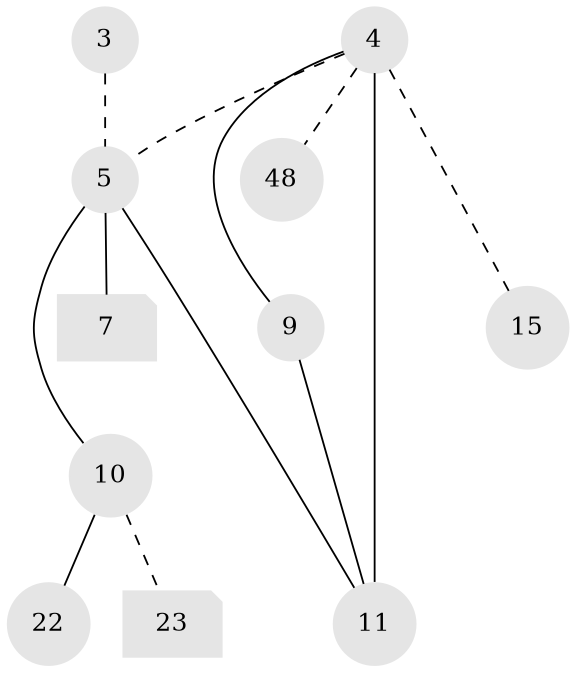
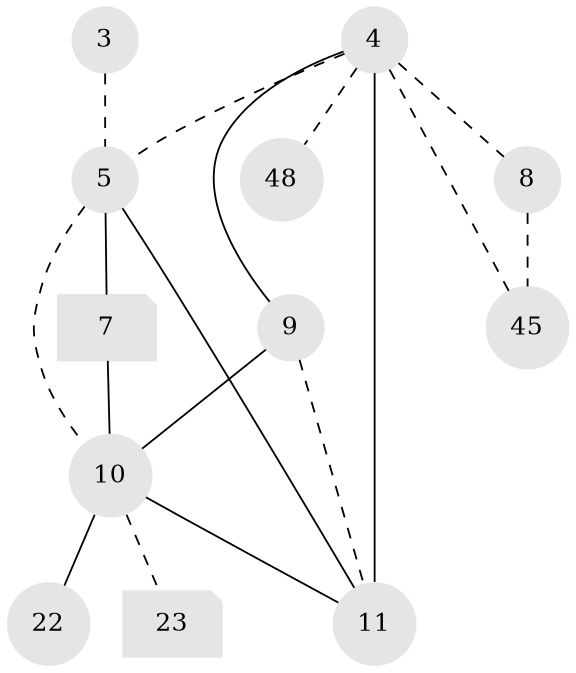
  graph {
    node [color=gray90 shape=circle style=filled]
    edge [style=solid weight=1.0]
    4
    5
+   8
    9
    11
-   15
+   15 [label=45]
    n7 [label=48]
    7 [shape=note]
    10
    3
    22
    23 [shape=note]
    4 -- 5 [style=dashed]
+   4 -- 8 [style=dashed]
    4 -- 9
    4 -- 11 [weight=7.0]
    4 -- 15 [style=dashed]
    4 -- n7 [style=dashed]
    5 -- 11
    5 -- 7
-   5 -- 10
-   9 -- 11 [weight=4.0]
+   5 -- 10 [style=dashed]
+   8 -- 15 [style=dashed weight=3.0]
+   9 -- 11 [style=dashed weight=4.0]
+   9 -- 10
+   7 -- 10
+   10 -- 11
    10 -- 22
    10 -- 23 [style=dashed]
    3 -- 5 [style=dashed weight=2.0]
  }
